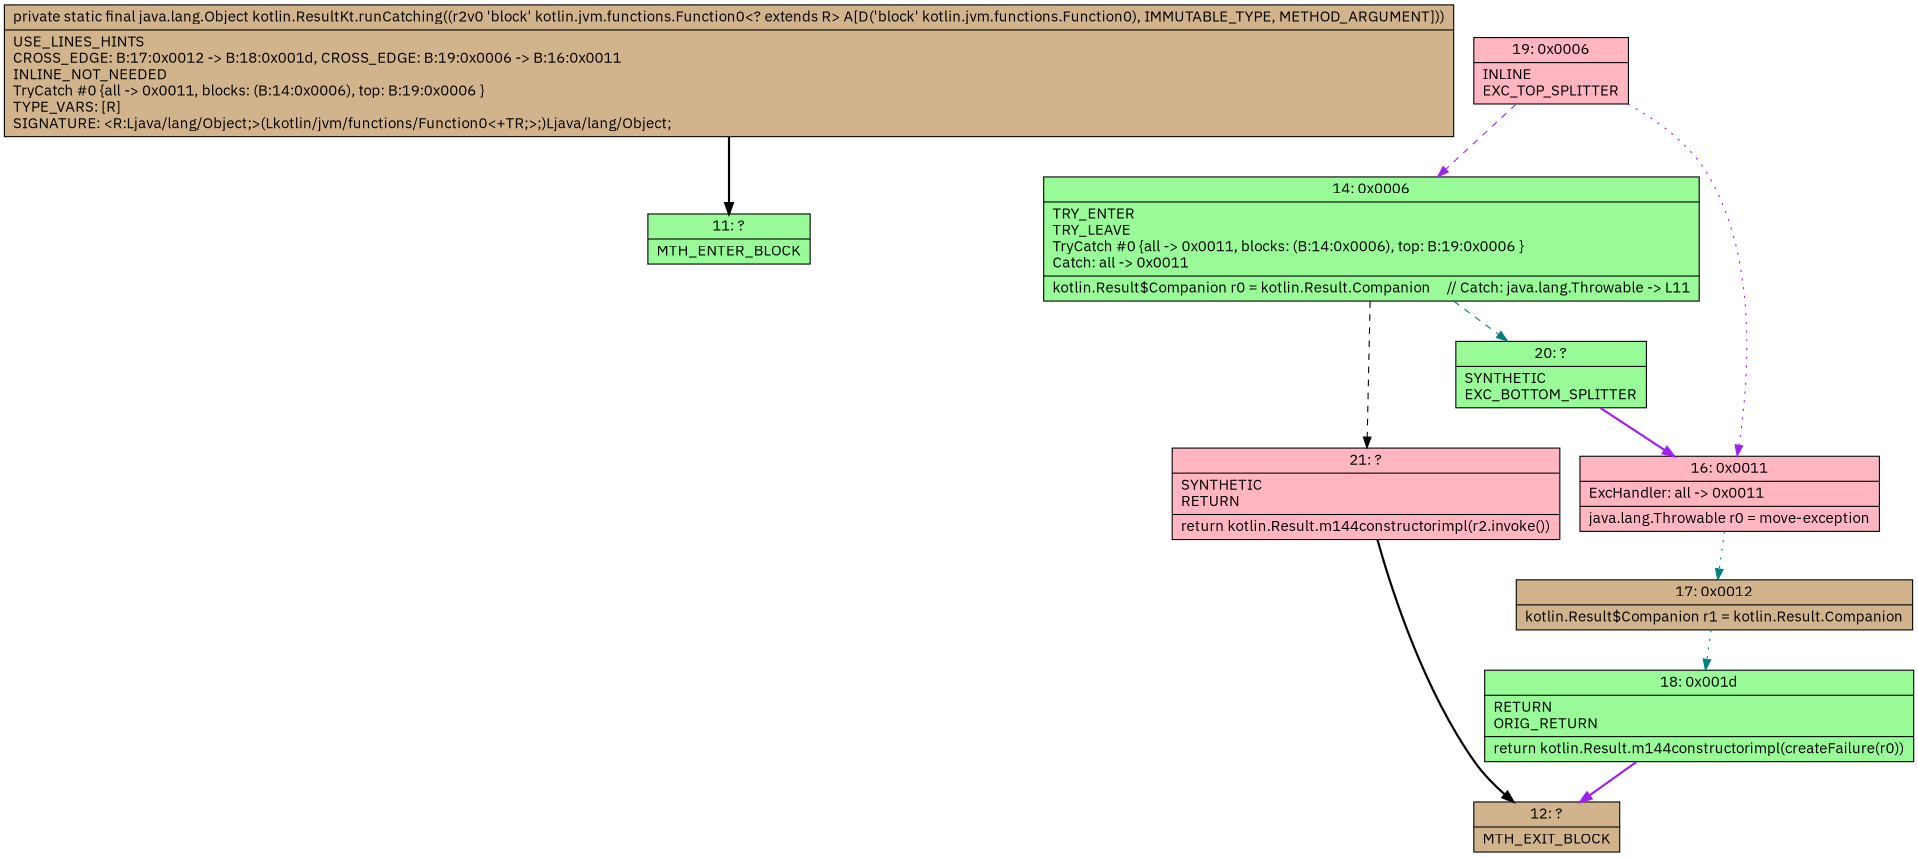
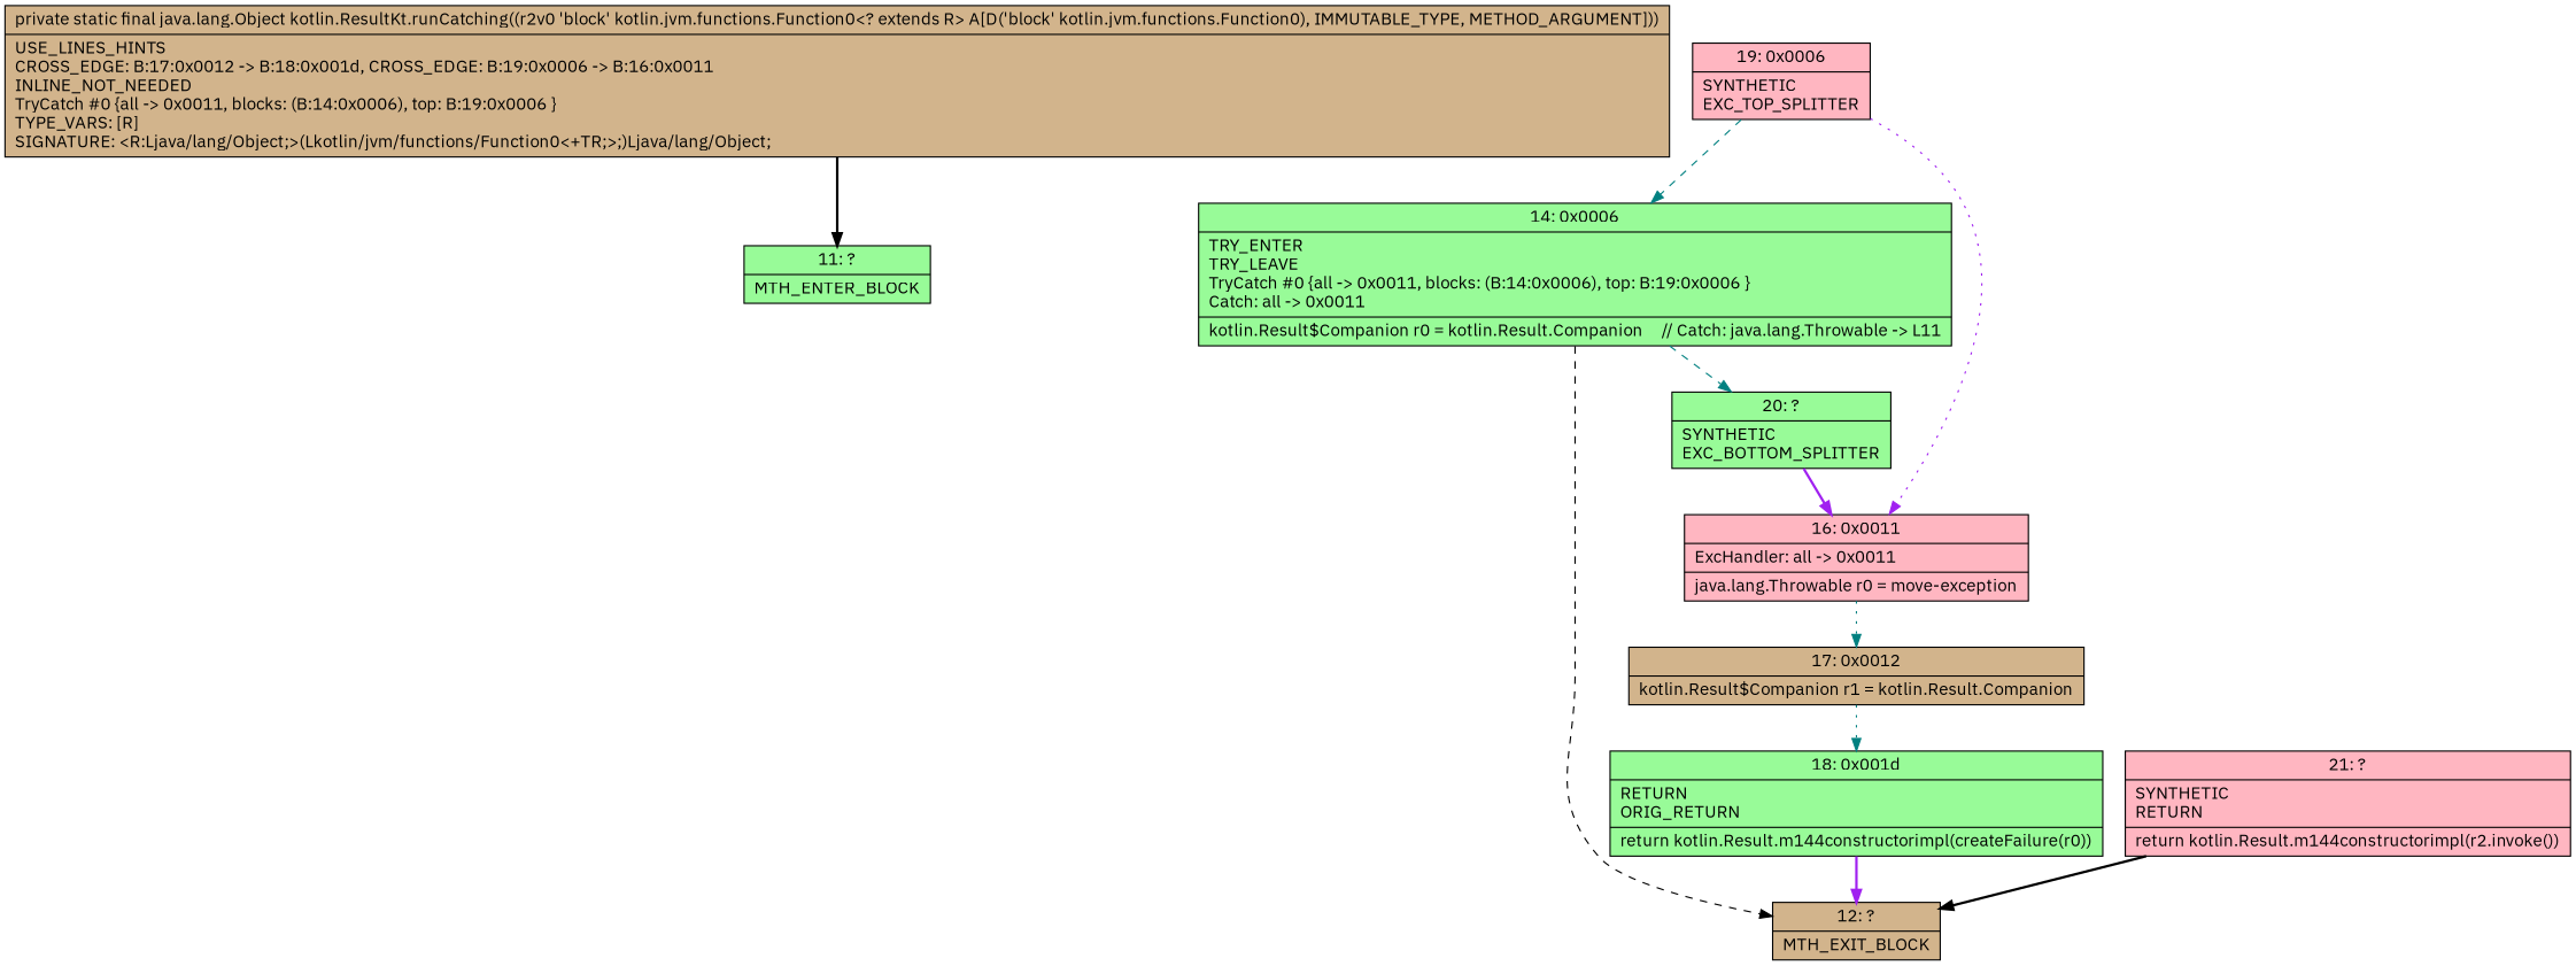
  digraph {
    fontname="IBM Plex Sans"
    node [fillcolor=palegreen fontname="IBM Plex Sans" shape=record style=filled]
    edge [color=purple fontname="IBM Plex Sans" style=bold]
    n1 [label="{11\:\ ?|MTH_ENTER_BLOCK\l}"]
-   n2 [fillcolor=lightpink label="{19\:\ 0x0006|INLINE\lEXC_TOP_SPLITTER\l}"]
+   n2 [fillcolor=lightpink label="{19\:\ 0x0006|SYNTHETIC\lEXC_TOP_SPLITTER\l}"]
    n3 [label="{14\:\ 0x0006|TRY_ENTER\lTRY_LEAVE\lTryCatch #0 \{all \-\> 0x0011, blocks: (B:14:0x0006), top: B:19:0x0006 \}\lCatch: all \-\> 0x0011\l|kotlin.Result$Companion r0 = kotlin.Result.Companion     \/\/ Catch: java.lang.Throwable \-\> L11\l}"]
    n4 [fillcolor=lightpink label="{16\:\ 0x0011|ExcHandler: all \-\> 0x0011\l|java.lang.Throwable r0 = move\-exception\l}"]
    n5 [label="{20\:\ ?|SYNTHETIC\lEXC_BOTTOM_SPLITTER\l}"]
    n6 [fillcolor=lightpink label="{21\:\ ?|SYNTHETIC\lRETURN\l|return kotlin.Result.m144constructorimpl(r2.invoke())\l}"]
    n7 [fillcolor=tan label="{17\:\ 0x0012|kotlin.Result$Companion r1 = kotlin.Result.Companion\l}"]
    n8 [fillcolor=tan label="{12\:\ ?|MTH_EXIT_BLOCK\l}"]
    n9 [label="{18\:\ 0x001d|RETURN\lORIG_RETURN\l|return kotlin.Result.m144constructorimpl(createFailure(r0))\l}"]
    n10 [fillcolor=tan label="{private static final java.lang.Object kotlin.ResultKt.runCatching((r2v0 'block' kotlin.jvm.functions.Function0\<? extends R\> A[D('block' kotlin.jvm.functions.Function0), IMMUTABLE_TYPE, METHOD_ARGUMENT]))  | USE_LINES_HINTS\lCROSS_EDGE: B:17:0x0012 \-\> B:18:0x001d, CROSS_EDGE: B:19:0x0006 \-\> B:16:0x0011\lINLINE_NOT_NEEDED\lTryCatch #0 \{all \-\> 0x0011, blocks: (B:14:0x0006), top: B:19:0x0006 \}\lTYPE_VARS: [R]\lSIGNATURE: \<R:Ljava\/lang\/Object;\>(Lkotlin\/jvm\/functions\/Function0\<+TR;\>;)Ljava\/lang\/Object;\l}"]
-   n2 -> n3 [style=dashed]
+   n2 -> n3 [color=teal style=dashed]
    n2 -> n4 [style=dotted]
    n3 -> n5 [color=teal style=dashed]
-   n3 -> n6 [color=black style=dashed]
+   n3 -> n8 [color=black style=dashed]
    n4 -> n7 [color=teal style=dotted]
    n5 -> n4
    n6 -> n8 [color=black]
    n7 -> n9 [color=teal style=dotted]
    n9 -> n8
    n10 -> n1 [color=black]
  }
